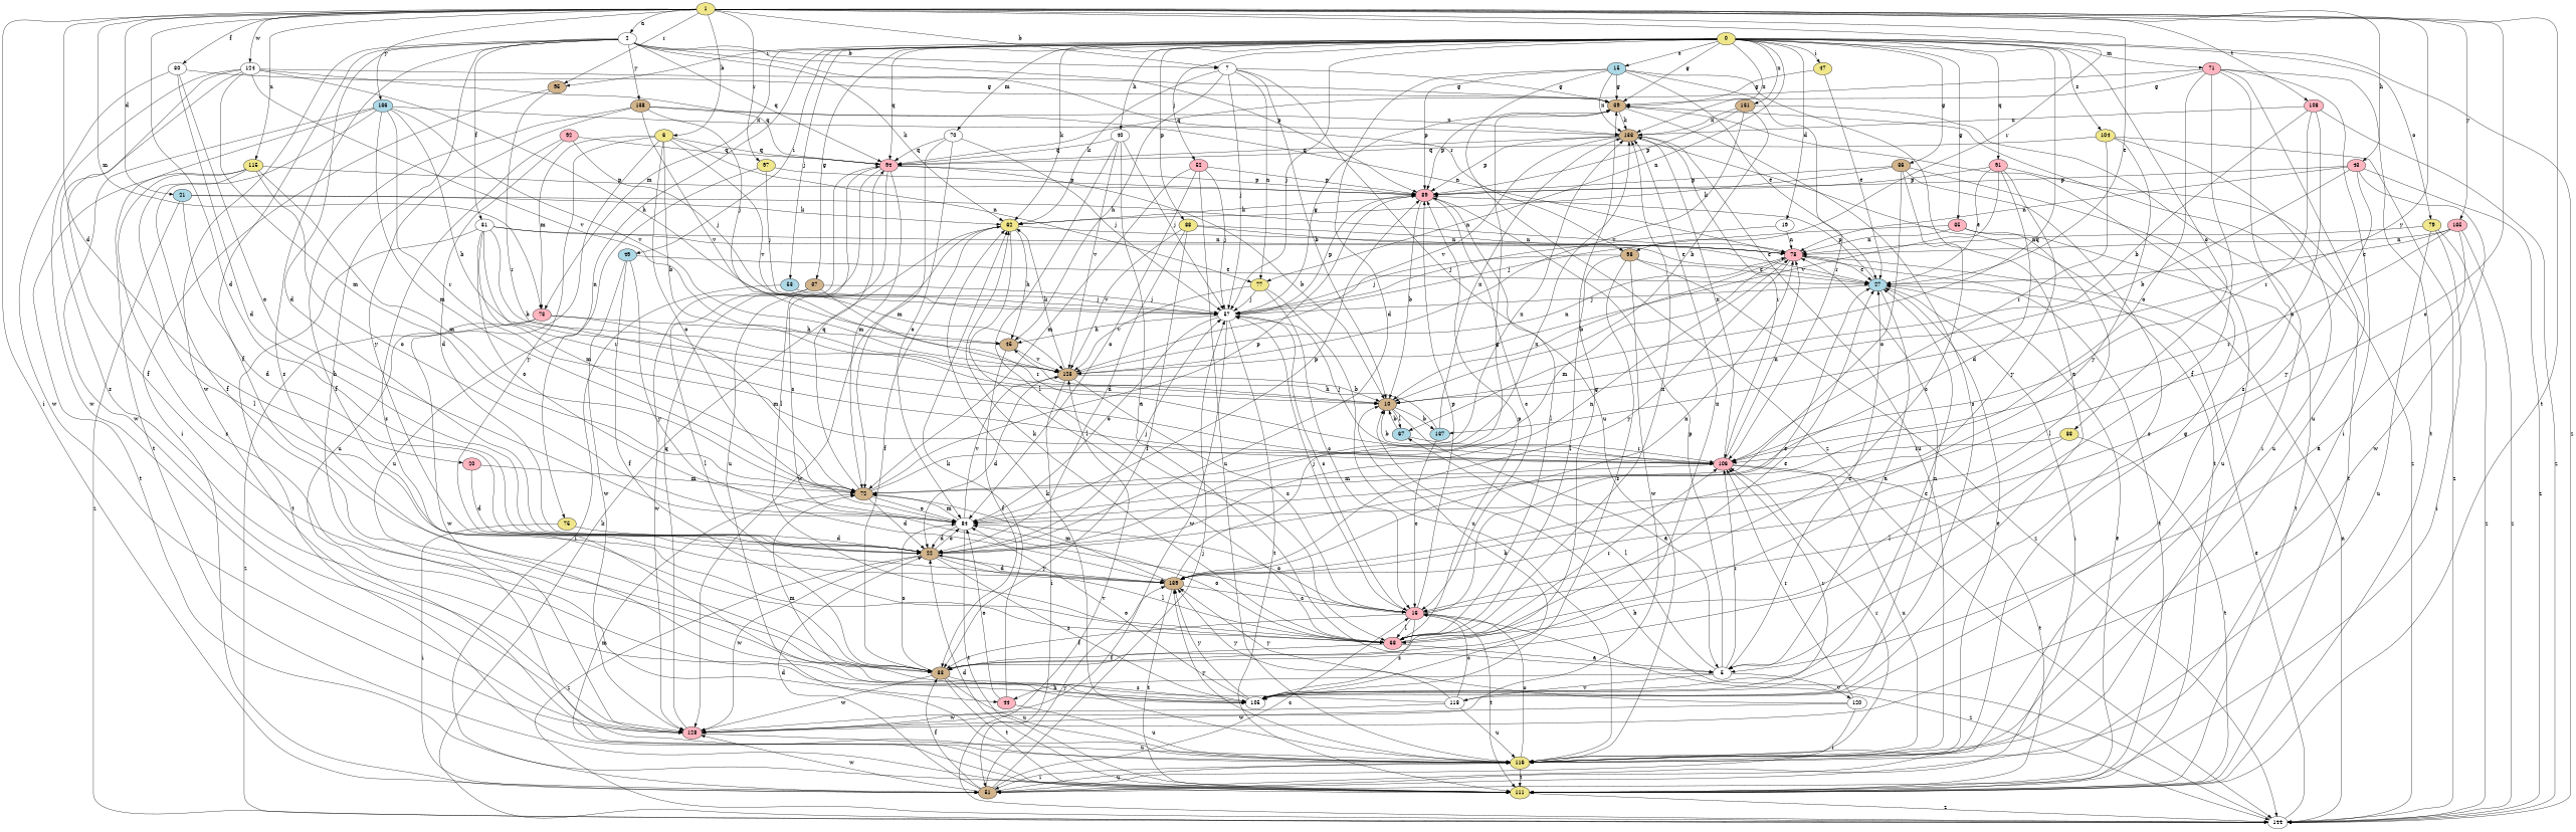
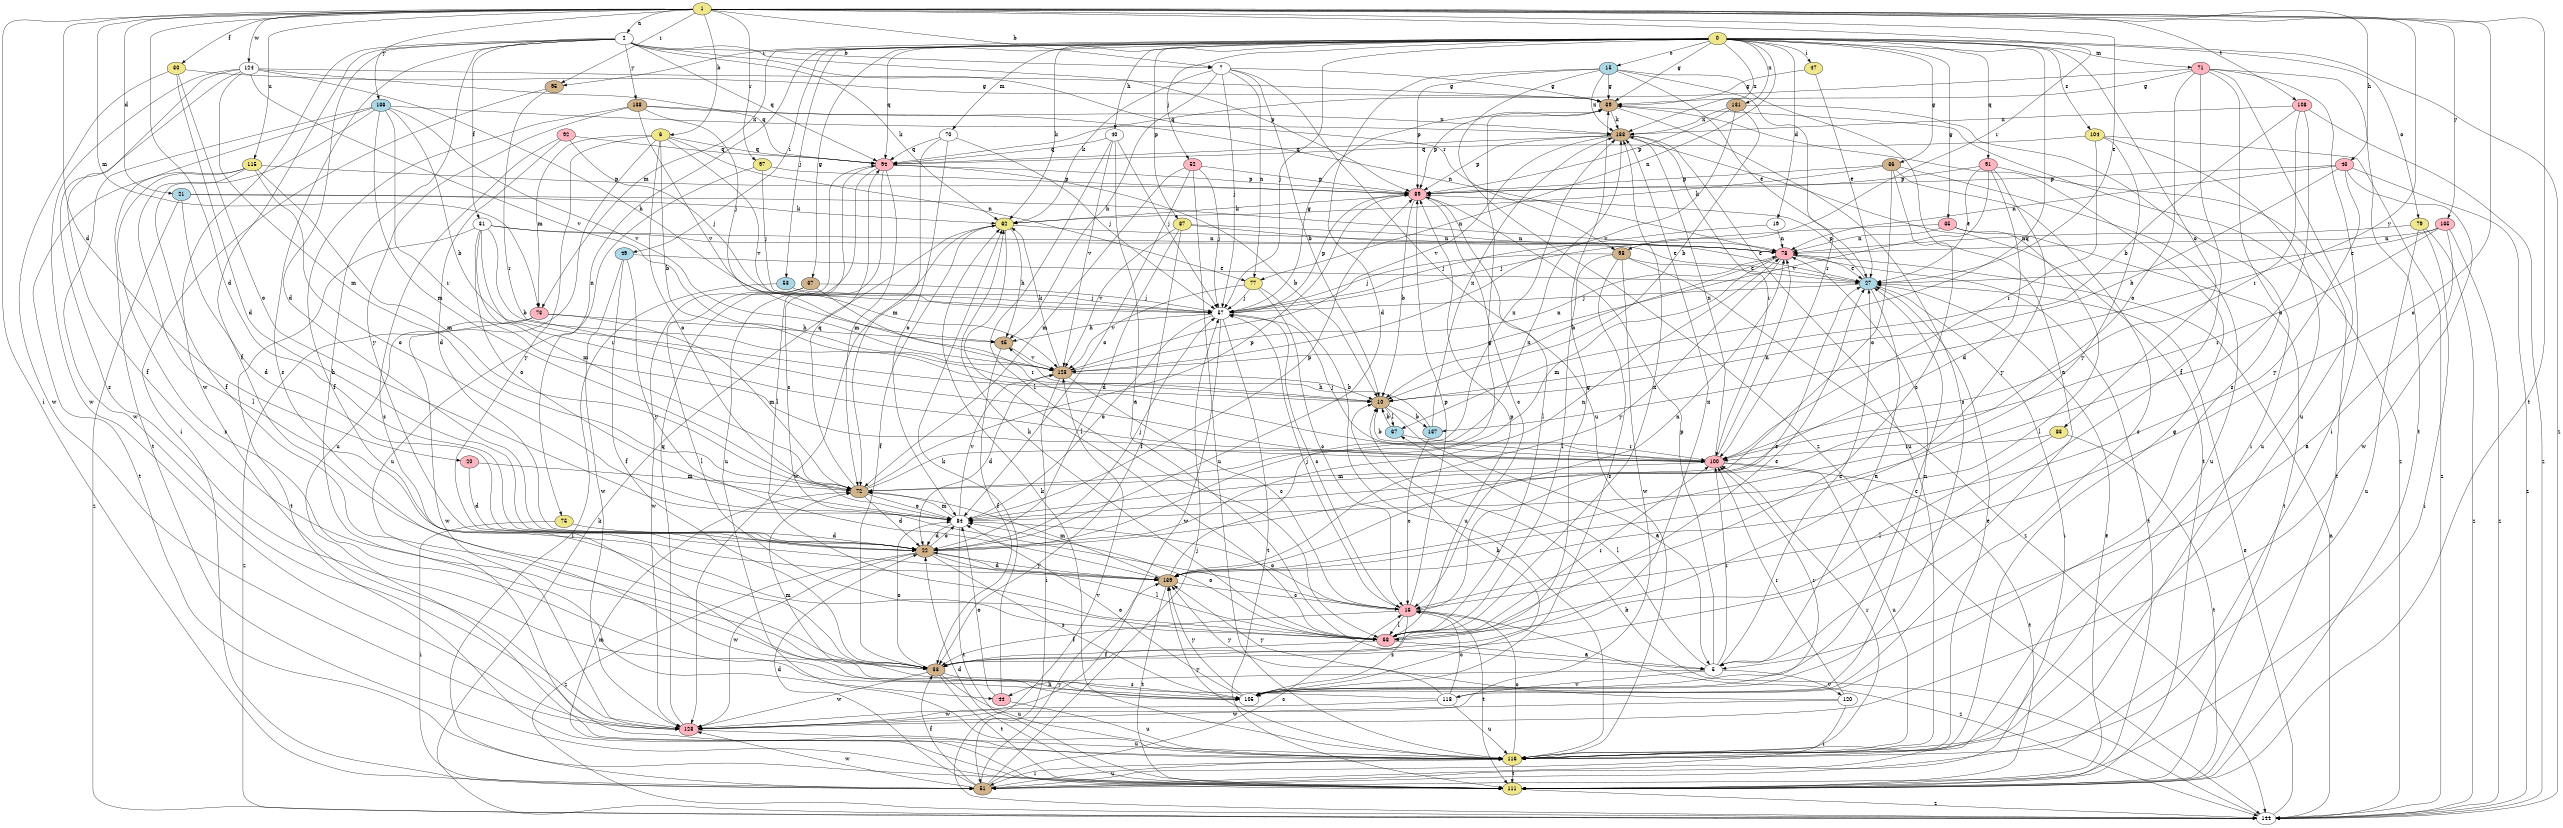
  strict digraph {
    node [fillcolor=lightpink style=filled]
    0 [fillcolor=khaki]
    15 [fillcolor=lightblue]
    19 [fillcolor=white]
    35
    36 [fillcolor=tan]
    37 [fillcolor=tan]
    39 [fillcolor=tan]
    40 [fillcolor=white]
    47 [fillcolor=khaki]
    49 [fillcolor=lightblue]
    52
    53 [fillcolor=lightblue]
    57 [fillcolor=white]
    62 [fillcolor=khaki]
    67 [fillcolor=lightblue]
    70 [fillcolor=white]
    71
    73
    75 [fillcolor=khaki]
    77 [fillcolor=khaki]
    79 [fillcolor=khaki]
    83 [fillcolor=khaki]
-   88 [fillcolor=khaki]
+   88 [fillcolor=khaki label=87]
    91
    94
    95 [fillcolor=tan]
    104 [fillcolor=khaki]
    131 [fillcolor=tan]
    133 [fillcolor=tan]
    144 [fillcolor=white]
    22 [fillcolor=tan]
    27 [fillcolor=lightblue]
    89
    5 [fillcolor=white]
-   100 [label=106]
+   100
    78
    111 [fillcolor=khaki]
    68
    16
    105 [fillcolor=white]
    84 [fillcolor=white]
    116 [fillcolor=khaki]
    128
    123 [fillcolor=tan]
    33 [fillcolor=tan]
    139 [fillcolor=tan]
    n47 [fillcolor=tan label=72]
    51 [fillcolor=tan]
    45 [fillcolor=tan]
    10 [fillcolor=tan]
    1 [fillcolor=khaki]
    2 [fillcolor=white]
    6 [fillcolor=khaki]
    7 [fillcolor=white]
    20
    21 [fillcolor=lightblue]
-   30 [fillcolor=white]
+   30 [fillcolor=khaki]
    43
    97 [fillcolor=khaki]
    98 [fillcolor=tan]
    108
    115 [fillcolor=khaki]
    124 [fillcolor=white]
    135
    136 [fillcolor=lightblue]
    137 [fillcolor=lightblue]
    31 [fillcolor=white]
    44
    138 [fillcolor=tan]
    118 [fillcolor=white]
    120 [fillcolor=white]
    92
    0 -> 15 [label=c]
    0 -> 19 [label=d]
    0 -> 35 [label=g]
    0 -> 36 [label=g]
    0 -> 37 [label=g]
    0 -> 39 [label=g]
    0 -> 40 [label=h]
    0 -> 47 [label=i]
    0 -> 49 [label=i]
    0 -> 52 [label=j]
    0 -> 53 [label=j]
    0 -> 57 [label=j]
    0 -> 62 [label=k]
    0 -> 67 [label=q]
    0 -> 70 [label=m]
    0 -> 71 [label=m]
    0 -> 73 [label=m]
    0 -> 75 [label=n]
    0 -> 77 [label=n]
    0 -> 79 [label=o]
    0 -> 83 [label=o]
    0 -> 88 [label=p]
    0 -> 91 [label=q]
    0 -> 94 [label=q]
    0 -> 95 [label=r]
    0 -> 104 [label=s]
    0 -> 131 [label=x]
    0 -> 133 [label=x]
    0 -> 144 [label=z]
    15 -> 39 [label=g]
    15 -> 133 [label=x]
    15 -> 144 [label=z]
    15 -> 22 [label=d]
    15 -> 27 [label=e]
    15 -> 89 [label=p]
    15 -> 5 [label=a]
    15 -> 100 [label=r]
    19 -> 57 [label=j]
    19 -> 78 [label=n]
    35 -> 57 [label=j]
    35 -> 78 [label=n]
    35 -> 111 [label=t]
    35 -> 68 [label=l]
    36 -> 62 [label=k]
    36 -> 89 [label=p]
    36 -> 16 [label=c]
    36 -> 105 [label=s]
    36 -> 84 [label=o]
    36 -> 116 [label=u]
    37 -> 57 [label=j]
    37 -> 100 [label=r]
    37 -> 68 [label=l]
    37 -> 128 [label=w]
    39 -> 133 [label=k]
    39 -> 144 [label=z]
    39 -> 89 [label=p]
    39 -> 105 [label=s]
    40 -> 57 [label=j]
    40 -> 94 [label=q]
    40 -> 5 [label=a]
    40 -> 68 [label=l]
    40 -> 123 [label=v]
    47 -> 39 [label=g]
    47 -> 27 [label=e]
    49 -> 27 [label=e]
    49 -> 128 [label=w]
    49 -> 33 [label=f]
    49 -> 139 [label=y]
    52 -> 57 [label=j]
    52 -> 89 [label=p]
    52 -> 84 [label=o]
    52 -> 116 [label=u]
    52 -> n47 [label=m]
    53 -> 57 [label=j]
    53 -> 51 [label=i]
    57 -> 39 [label=g]
    57 -> 89 [label=p]
    57 -> 111 [label=t]
    57 -> 16 [label=c]
    57 -> 84 [label=o]
    57 -> 128 [label=w]
    57 -> 45 [label=h]
    62 -> 78 [label=n]
    62 -> 68 [label=l]
    62 -> 128 [label=w]
    62 -> 33 [label=f]
    62 -> 45 [label=h]
    67 -> 100 [label=r]
    67 -> 10 [label=b]
    70 -> 57 [label=j]
    70 -> 94 [label=q]
    70 -> 84 [label=o]
    70 -> n47 [label=m]
    71 -> 39 [label=g]
    71 -> 94 [label=q]
    71 -> 111 [label=t]
    71 -> 105 [label=s]
    71 -> 84 [label=o]
    71 -> 116 [label=u]
    71 -> 33 [label=f]
    71 -> 51 [label=i]
    73 -> 144 [label=z]
    73 -> 128 [label=w]
    73 -> n47 [label=m]
    73 -> 45 [label=h]
    75 -> 22 [label=d]
    75 -> 51 [label=i]
    77 -> 57 [label=j]
    77 -> 16 [label=c]
    77 -> 116 [label=u]
    77 -> 123 [label=v]
    79 -> 144 [label=z]
    79 -> 78 [label=n]
    79 -> 116 [label=u]
    79 -> 51 [label=i]
    83 -> 100 [label=r]
    83 -> 111 [label=t]
    83 -> 68 [label=l]
    88 -> 22 [label=d]
    88 -> 27 [label=e]
    88 -> 78 [label=n]
    88 -> 123 [label=v]
    88 -> 33 [label=f]
    91 -> 22 [label=d]
    91 -> 27 [label=e]
    91 -> 89 [label=p]
    91 -> 111 [label=t]
    91 -> 123 [label=v]
    91 -> 139 [label=y]
    94 -> 89 [label=p]
    94 -> 68 [label=l]
    94 -> 16 [label=c]
    94 -> 116 [label=u]
    94 -> n47 [label=m]
    94 -> 10 [label=b]
    95 -> 100 [label=r]
    95 -> 51 [label=i]
    104 -> 94 [label=q]
    104 -> 144 [label=z]
    104 -> 100 [label=r]
    104 -> 116 [label=u]
    104 -> 139 [label=y]
    131 -> 133 [label=x]
    131 -> 89 [label=p]
    131 -> 123 [label=v]
    131 -> 51 [label=i]
    131 -> 10 [label=b]
    133 -> 94 [label=q]
    133 -> 89 [label=p]
    133 -> 100 [label=r]
    133 -> 111 [label=t]
    133 -> 116 [label=u]
    133 -> 123 [label=v]
    144 -> 62 [label=k]
    144 -> 27 [label=e]
    144 -> 78 [label=n]
    144 -> 123 [label=v]
    144 -> 10 [label=b]
    22 -> 57 [label=j]
    22 -> 133 [label=x]
    22 -> 144 [label=z]
    22 -> 78 [label=n]
    22 -> 68 [label=l]
    22 -> 105 [label=s]
    22 -> 84 [label=o]
    22 -> 128 [label=w]
    22 -> 139 [label=y]
    27 -> 57 [label=j]
    27 -> 89 [label=p]
    27 -> 5 [label=a]
    27 -> 51 [label=i]
    89 -> 62 [label=k]
    89 -> 68 [label=l]
    89 -> 16 [label=c]
    89 -> 10 [label=b]
    5 -> 67 [label=l]
    5 -> 27 [label=e]
    5 -> 89 [label=p]
    5 -> 100 [label=r]
    5 -> 44 [label=h]
    5 -> 118 [label=v]
    5 -> 120 [label=v]
    100 -> 57 [label=j]
    100 -> 133 [label=x]
    100 -> 78 [label=n]
    100 -> 111 [label=t]
    100 -> 116 [label=u]
    100 -> n47 [label=m]
    100 -> 10 [label=b]
    78 -> 27 [label=e]
    78 -> 111 [label=t]
    78 -> 139 [label=y]
    78 -> n47 [label=m]
    78 -> 10 [label=b]
    111 -> 144 [label=z]
    111 -> 22 [label=d]
    111 -> 27 [label=e]
    111 -> n47 [label=m]
    68 -> 62 [label=k]
    68 -> 133 [label=x]
    68 -> 27 [label=e]
    68 -> 89 [label=p]
    68 -> 5 [label=a]
    68 -> 100 [label=r]
    68 -> 84 [label=o]
    68 -> 33 [label=f]
    16 -> 57 [label=j]
    16 -> 144 [label=z]
    16 -> 27 [label=e]
    16 -> 89 [label=p]
    16 -> 111 [label=t]
    16 -> 68 [label=l]
    16 -> 105 [label=s]
    16 -> 84 [label=o]
    16 -> 33 [label=f]
    105 -> 27 [label=e]
    105 -> 100 [label=r]
    105 -> 84 [label=o]
    105 -> 139 [label=y]
    105 -> 10 [label=b]
    84 -> 22 [label=d]
    84 -> 89 [label=p]
    84 -> 111 [label=t]
    84 -> 123 [label=v]
    84 -> n47 [label=m]
    116 -> 39 [label=g]
    116 -> 62 [label=k]
    116 -> 27 [label=e]
    116 -> 100 [label=r]
    116 -> 111 [label=t]
    116 -> 16 [label=c]
    116 -> 139 [label=y]
    116 -> 51 [label=i]
    128 -> 94 [label=q]
    128 -> 116 [label=u]
    123 -> 62 [label=k]
    123 -> 22 [label=d]
    123 -> 78 [label=n]
    123 -> 16 [label=c]
    123 -> 51 [label=i]
    123 -> 10 [label=b]
    33 -> 39 [label=g]
    33 -> 133 [label=x]
    33 -> 111 [label=t]
    33 -> 105 [label=s]
    33 -> 84 [label=o]
    33 -> 116 [label=u]
    33 -> 128 [label=w]
    139 -> 39 [label=g]
    139 -> 22 [label=d]
    139 -> 78 [label=n]
    139 -> 111 [label=t]
    139 -> 16 [label=c]
    139 -> n47 [label=m]
    n47 -> 94 [label=q]
    n47 -> 133 [label=x]
    n47 -> 22 [label=d]
    n47 -> 89 [label=p]
    n47 -> 84 [label=o]
    51 -> 57 [label=j]
    51 -> 22 [label=d]
    51 -> 16 [label=c]
    51 -> 116 [label=u]
    51 -> 128 [label=w]
    51 -> 33 [label=f]
    51 -> 139 [label=y]
    45 -> 123 [label=v]
    45 -> 33 [label=f]
    10 -> 67 [label=l]
    10 -> 5 [label=a]
    10 -> 137 [label=b]
    1 -> 73 [label=m]
    1 -> 95 [label=r]
    1 -> 22 [label=d]
    1 -> 27 [label=e]
    1 -> 111 [label=t]
    1 -> 16 [label=c]
    1 -> 51 [label=i]
    1 -> 2 [label=a]
    1 -> 6 [label=b]
    1 -> 7 [label=b]
    1 -> 20 [label=d]
    1 -> 21 [label=d]
    1 -> 30 [label=f]
    1 -> 43 [label=h]
    1 -> 97 [label=r]
    1 -> 98 [label=r]
    1 -> 108 [label=t]
    1 -> 115 [label=u]
    1 -> 124 [label=w]
    1 -> 135 [label=y]
    1 -> 136 [label=y]
    1 -> 137 [label=y]
    2 -> 62 [label=k]
    2 -> 94 [label=q]
    2 -> 22 [label=d]
    2 -> 89 [label=p]
    2 -> 105 [label=s]
    2 -> 128 [label=w]
    2 -> 33 [label=f]
    2 -> 7 [label=b]
    2 -> 98 [label=r]
    2 -> 31 [label=f]
    2 -> 44 [label=h]
    2 -> 138 [label=y]
    6 -> 73 [label=m]
    6 -> 77 [label=n]
    6 -> 94 [label=q]
    6 -> 84 [label=o]
    6 -> 116 [label=u]
    6 -> 123 [label=v]
    6 -> 139 [label=y]
    6 -> 10 [label=b]
    7 -> 39 [label=g]
    7 -> 57 [label=j]
    7 -> 62 [label=k]
    7 -> 77 [label=n]
    7 -> 116 [label=u]
    7 -> 45 [label=h]
    7 -> 10 [label=b]
    20 -> 22 [label=d]
    20 -> n47 [label=m]
    21 -> 62 [label=k]
    21 -> 144 [label=z]
    21 -> 22 [label=d]
    21 -> 78 [label=n]
    30 -> 39 [label=g]
    30 -> 22 [label=d]
    30 -> 84 [label=o]
    30 -> 128 [label=w]
    43 -> 144 [label=z]
    43 -> 89 [label=p]
    43 -> 78 [label=n]
    43 -> 128 [label=w]
    43 -> 139 [label=y]
    43 -> 10 [label=b]
    97 -> 57 [label=j]
    97 -> 89 [label=p]
    97 -> 116 [label=u]
    98 -> 57 [label=j]
    98 -> 144 [label=z]
    98 -> 27 [label=e]
    98 -> 68 [label=l]
    98 -> 105 [label=s]
    98 -> 128 [label=w]
    108 -> 133 [label=x]
    108 -> 144 [label=z]
    108 -> 100 [label=r]
    108 -> 84 [label=o]
    108 -> 10 [label=b]
    115 -> 89 [label=p]
    115 -> 111 [label=t]
    115 -> 68 [label=l]
    115 -> 105 [label=s]
    115 -> 84 [label=o]
    115 -> n47 [label=m]
    124 -> 39 [label=g]
    124 -> 94 [label=q]
    124 -> 105 [label=s]
    124 -> 128 [label=w]
    124 -> 123 [label=v]
    124 -> 33 [label=f]
    124 -> n47 [label=m]
    124 -> 45 [label=h]
    135 -> 144 [label=z]
    135 -> 27 [label=e]
    135 -> 5 [label=a]
    135 -> 100 [label=r]
    135 -> 78 [label=n]
    136 -> 133 [label=x]
    136 -> 100 [label=r]
    136 -> 111 [label=t]
    136 -> 128 [label=w]
    136 -> 123 [label=v]
    136 -> 33 [label=f]
    136 -> n47 [label=m]
    136 -> 10 [label=b]
    137 -> 133 [label=x]
    137 -> 16 [label=c]
    137 -> 45 [label=h]
    31 -> 27 [label=e]
    31 -> 100 [label=r]
    31 -> 78 [label=n]
    31 -> 111 [label=t]
    31 -> 84 [label=o]
    31 -> n47 [label=m]
    31 -> 10 [label=b]
    44 -> 62 [label=k]
    44 -> 84 [label=o]
    44 -> 116 [label=u]
    138 -> 57 [label=j]
    138 -> 133 [label=x]
    138 -> 78 [label=n]
    138 -> 123 [label=v]
    138 -> 33 [label=f]
    138 -> 139 [label=y]
    118 -> 78 [label=n]
    118 -> 16 [label=c]
    118 -> 116 [label=u]
    118 -> 128 [label=w]
    118 -> 139 [label=y]
    118 -> n47 [label=m]
    120 -> 100 [label=r]
    120 -> 128 [label=w]
    120 -> 139 [label=y]
    120 -> 51 [label=i]
    92 -> 57 [label=j]
    92 -> 94 [label=q]
    92 -> 22 [label=d]
    92 -> 105 [label=s]
  }
